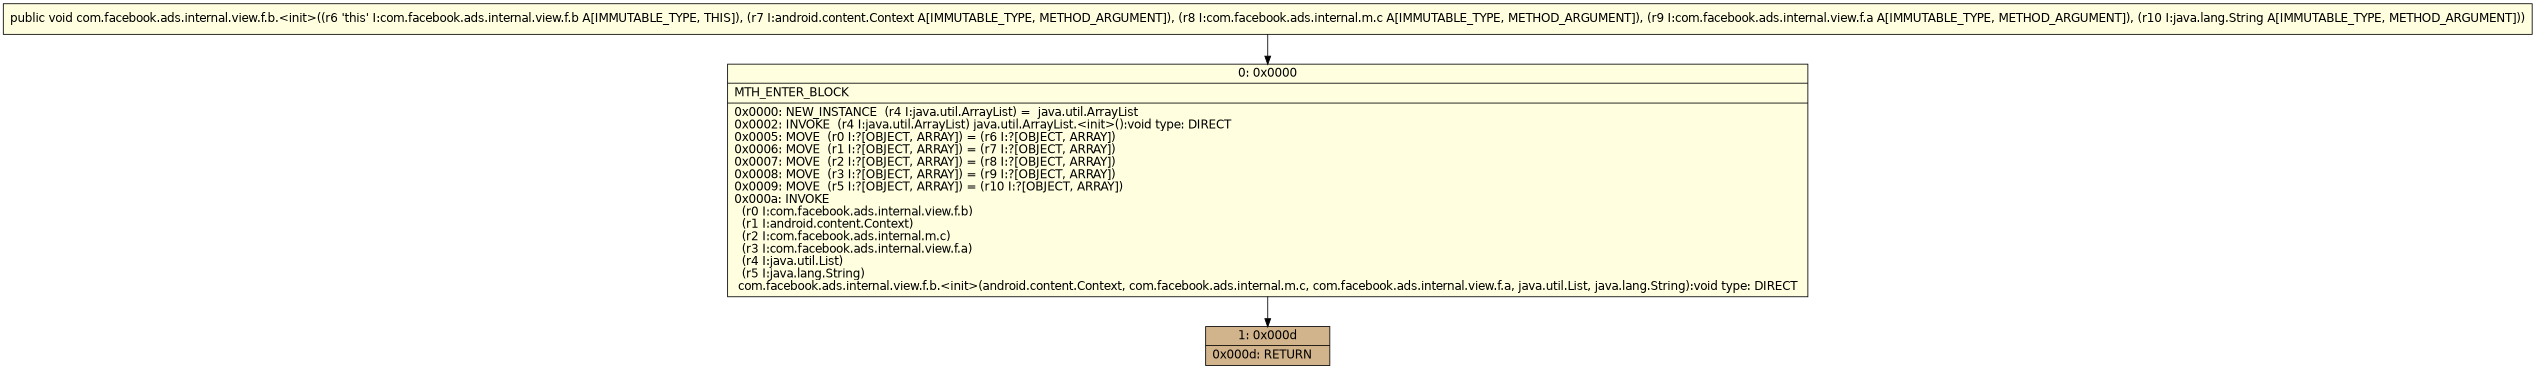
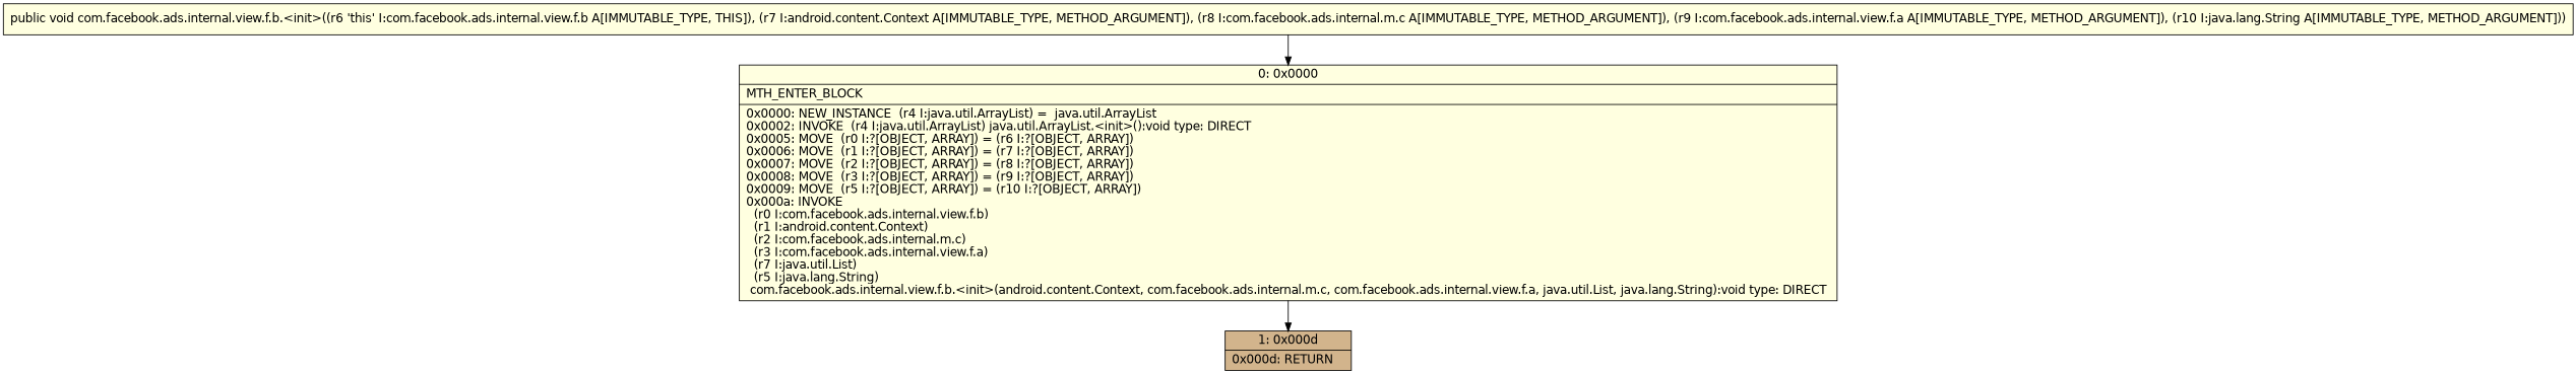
  digraph {
    fontname="DejaVu Sans"
    node [shape=record style=filled fillcolor=lightyellow color=black fontname="DejaVu Sans"]
    edge [fontname="DejaVu Sans"]
-   n1 [label="{0\:\ 0x0000|MTH_ENTER_BLOCK\l|0x0000: NEW_INSTANCE  (r4 I:java.util.ArrayList) =  java.util.ArrayList \l0x0002: INVOKE  (r4 I:java.util.ArrayList) java.util.ArrayList.\<init\>():void type: DIRECT \l0x0005: MOVE  (r0 I:?[OBJECT, ARRAY]) = (r6 I:?[OBJECT, ARRAY]) \l0x0006: MOVE  (r1 I:?[OBJECT, ARRAY]) = (r7 I:?[OBJECT, ARRAY]) \l0x0007: MOVE  (r2 I:?[OBJECT, ARRAY]) = (r8 I:?[OBJECT, ARRAY]) \l0x0008: MOVE  (r3 I:?[OBJECT, ARRAY]) = (r9 I:?[OBJECT, ARRAY]) \l0x0009: MOVE  (r5 I:?[OBJECT, ARRAY]) = (r10 I:?[OBJECT, ARRAY]) \l0x000a: INVOKE  \l  (r0 I:com.facebook.ads.internal.view.f.b)\l  (r1 I:android.content.Context)\l  (r2 I:com.facebook.ads.internal.m.c)\l  (r3 I:com.facebook.ads.internal.view.f.a)\l  (r4 I:java.util.List)\l  (r5 I:java.lang.String)\l com.facebook.ads.internal.view.f.b.\<init\>(android.content.Context, com.facebook.ads.internal.m.c, com.facebook.ads.internal.view.f.a, java.util.List, java.lang.String):void type: DIRECT \l}"]
+   n1 [label="{0\:\ 0x0000|MTH_ENTER_BLOCK\l|0x0000: NEW_INSTANCE  (r4 I:java.util.ArrayList) =  java.util.ArrayList \l0x0002: INVOKE  (r4 I:java.util.ArrayList) java.util.ArrayList.\<init\>():void type: DIRECT \l0x0005: MOVE  (r0 I:?[OBJECT, ARRAY]) = (r6 I:?[OBJECT, ARRAY]) \l0x0006: MOVE  (r1 I:?[OBJECT, ARRAY]) = (r7 I:?[OBJECT, ARRAY]) \l0x0007: MOVE  (r2 I:?[OBJECT, ARRAY]) = (r8 I:?[OBJECT, ARRAY]) \l0x0008: MOVE  (r3 I:?[OBJECT, ARRAY]) = (r9 I:?[OBJECT, ARRAY]) \l0x0009: MOVE  (r5 I:?[OBJECT, ARRAY]) = (r10 I:?[OBJECT, ARRAY]) \l0x000a: INVOKE  \l  (r0 I:com.facebook.ads.internal.view.f.b)\l  (r1 I:android.content.Context)\l  (r2 I:com.facebook.ads.internal.m.c)\l  (r3 I:com.facebook.ads.internal.view.f.a)\l  (r7 I:java.util.List)\l  (r5 I:java.lang.String)\l com.facebook.ads.internal.view.f.b.\<init\>(android.content.Context, com.facebook.ads.internal.m.c, com.facebook.ads.internal.view.f.a, java.util.List, java.lang.String):void type: DIRECT \l}"]
    n2 [label="{1\:\ 0x000d|0x000d: RETURN   \l}" fillcolor=tan]
    n3 [label="{public void com.facebook.ads.internal.view.f.b.\<init\>((r6 'this' I:com.facebook.ads.internal.view.f.b A[IMMUTABLE_TYPE, THIS]), (r7 I:android.content.Context A[IMMUTABLE_TYPE, METHOD_ARGUMENT]), (r8 I:com.facebook.ads.internal.m.c A[IMMUTABLE_TYPE, METHOD_ARGUMENT]), (r9 I:com.facebook.ads.internal.view.f.a A[IMMUTABLE_TYPE, METHOD_ARGUMENT]), (r10 I:java.lang.String A[IMMUTABLE_TYPE, METHOD_ARGUMENT])) }"]
    n1 -> n2
    n3 -> n1
  }
